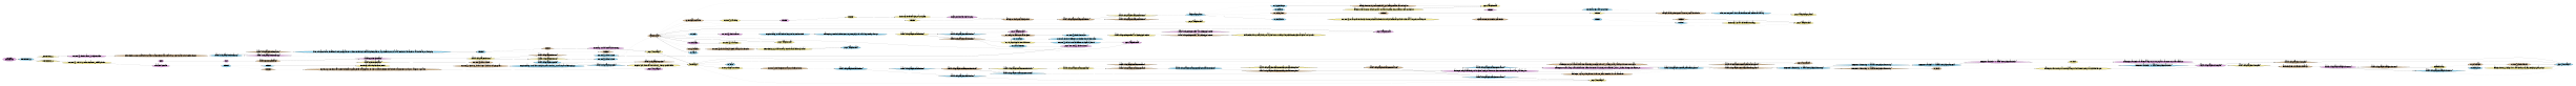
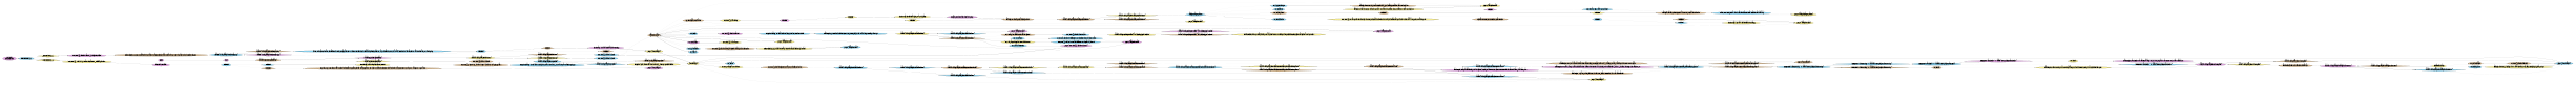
  digraph {
    rankdir=LR
    node [fillcolor=skyblue style=filled]
    edge [arrowhead=diamond color=black style=solid]
    n1 [fillcolor=plum label=START]
    n2 [fillcolor=plum label=input]
    n3 [fillcolor=tan label="Variable[\"TASK.interrogate_klaasje\"]"]
    n4 [fillcolor=khaki label="Variable[\"TASK.interrogate_klaasje\"]" shape=diamond]
    n5 [fillcolor=plum label="!(Variable[\"TASK.interrogate_klaasje\"])" shape=diamond]
    n6 [fillcolor=tan label="Half Light: You should punch a fucking hole in it."]
    n7 [fillcolor=tan label="Variable[\"whirling.klaasjedoor_half_punch_a_hole_in_it\"]"]
    n8 [fillcolor=khaki label="Variable[\"whirling.klaasjedoor_half_punch_a_hole_in_it\"]" shape=diamond]
    n9 [fillcolor=tan label="!(Variable[\"whirling.klaasjedoor_half_punch_a_hole_in_it\"])" shape=diamond]
    n10 [fillcolor=tan label="Half Light: The murmur in your ears recedes slowly, your breathing normalizes. That's one lucky door."]
    n11 [fillcolor=khaki label="Jump to: [klaasje_door_main]"]
    n12 [fillcolor=tan label=klaasje_door_main]
    n13 [fillcolor=khaki label=door2nddayhub]
    n14 [fillcolor=khaki label="You: Run your finger across the dent."]
    n15 [label="You: [Leave.]"]
    n16 [fillcolor=plum label="You: Knock.\nKnock once more."]
    n17 [label="IsHourBetween(23, 6)"]
    n18 [fillcolor=tan label="Door, Room #3: This little depression is all you could inflict on the door."]
    n19 [fillcolor=plum label="Inland Empire: You swallow, like you swallowed the last time. Whatever bitter emotion was swimming to the surface then -- and now -- subsides. Submerges. Sinks back into you."]
    n20 [label="Variable[\"whirling.klaasjedoor_second_day_inland_reactivity_passive\"]"]
    n21 [fillcolor=tan label="Variable[\"whirling.klaasjedoor_second_day_inland_reactivity_passive\"]" shape=diamond]
    n22 [fillcolor=tan label="!(Variable[\"whirling.klaasjedoor_second_day_inland_reactivity_passive\"])" shape=diamond]
    n23 [fillcolor=tan label="Variable[\"whirling.klaasjedoor_inlandcomment_swallowed\"]"]
    n24 [label="Variable[\"whirling.klaasjedoor_inlandcomment_swallowed\"]" shape=diamond]
    n25 [label="!(Variable[\"whirling.klaasjedoor_inlandcomment_swallowed\"])" shape=diamond]
    n26 [fillcolor=khaki label="Jump to: [door2nddayhub]"]
    n27 [label="Perception (Hearing): Sounds like it's coming from upstairs somewhere -- you could snoop around before going up..."]
    n28 [label="Door, Room #3: The door is closed."]
    n29 [fillcolor=plum label="You: Knock again."]
    n30 [fillcolor=tan label="You: Knock again, much harder."]
-   n31 [fillcolor=tan label="You: Try the handle."]
+   n31 [label="You: Try the handle."]
    n32 [label="You: [Leave.]"]
    n33 [label="You: Knock."]
    n34 [fillcolor=khaki label="Door, Room #3: Still no answer."]
    n35 [fillcolor=khaki label="Jump to: [klaasje_door_main]"]
    n36 [fillcolor=khaki label="IsHourBetween(23, 6)" shape=diamond]
    n37 [fillcolor=khaki label="!(IsHourBetween(23, 6))" shape=diamond]
    n38 [fillcolor=khaki label="Variable[\"whirling.klaasjedoor_inland_loneliness\"]"]
    n39 [fillcolor=tan label="Variable[\"whirling.klaasjedoor_inland_loneliness\"]" shape=diamond]
    n40 [label="!(Variable[\"whirling.klaasjedoor_inland_loneliness\"])" shape=diamond]
    n41 [fillcolor=tan label="You: \"Beauty, don't abandon me in all this ugliness!\""]
    n42 [fillcolor=khaki label="You: \"Why are you doing this? Don't do this to me...\""]
    n43 [label="You: \"I'm so alone.\""]
    n44 [label="You: Swallow the emotion."]
    n45 [fillcolor=plum label="Jump to: [klaasje_door_main]"]
    n46 [label="Door, Room #3: The door does not care."]
    n47 [label="Door, Room #3: The door is mute and indifferent. Your despair is a joke to it."]
    n48 [label="Door, Room #3: The door is indifferent to your loneliness. The world does not care."]
    n49 [fillcolor=plum label="Jump to: [Door, Room #3: \"The door is closed.\"]"]
    n50 [fillcolor=plum label="Kim Kitsuragi: \"We should come back in the morning.\""]
    n51 [fillcolor=khaki label="Jump to: [door2nddayhub]"]
    n52 [label="IsKimHere()"]
    n53 [label="IsKimHere()" shape=diamond]
    n54 [fillcolor=tan label="!(IsKimHere())" shape=diamond]
    n55 [fillcolor=khaki label="Kim Kitsuragi: \"This is the police. Can we come in?\""]
    n56 [fillcolor=tan label="Esprit de Corps: Somewhere not far from here the lieutenant is preparing her file. \"Klaasje Amandou,\" he writes. You realize the detective should be here for what comes next. It could prove... *dangerous* to go in alone."]
    n57 [fillcolor=tan label="Door, Room #3: \"Come on up -- the door is open!\" She shouts: \"I'm drying my hair...\""]
    n58 [fillcolor=plum label="Jump to: [door2nddayhub]"]
    n59 [fillcolor=tan label="Variable[\"whirling.klaasjedoor_inlandcomment_dont_do_this\"]"]
    n60 [label="Variable[\"whirling.klaasjedoor_inlandcomment_dont_do_this\"]" shape=diamond]
    n61 [fillcolor=khaki label="!(Variable[\"whirling.klaasjedoor_inlandcomment_dont_do_this\"])" shape=diamond]
    n62 [fillcolor=tan label="Inland Empire: \"Why are you doing this? Don't do this to me, please!\" Remember? Who *was* that meant for?"]
    n63 [fillcolor=khaki label="Variable[\"whirling.klaasjedoor_inlandcomment_alone\"]"]
    n64 [fillcolor=tan label="Variable[\"whirling.klaasjedoor_inlandcomment_alone\"]" shape=diamond]
    n65 [fillcolor=tan label="!(Variable[\"whirling.klaasjedoor_inlandcomment_alone\"])" shape=diamond]
    n66 [fillcolor=plum label="Door, Room #3: There is no answer."]
    n67 [label="Perception (Hearing): You hear the shower being turned on, somewhere inside."]
    n68 [label="Inland Empire: A tremendous loneliness comes over you. Everybody in the world is doing something without you."]
    n69 [fillcolor=khaki label="Jump to: [klaasje_door_main]"]
    n70 [label="You: Fucking whore."]
    n71 [fillcolor=khaki label="Half Light: There we go-- *fucking whore*. What a nice thing to say, Harry. Everything is A-Okay with you."]
    n72 [label="Jump to: [door2nddayhub]"]
    n73 [fillcolor=khaki label="Inland Empire: White Mourning. It was mourning all along. You should've seen it coming, it was right behind her eyes..."]
    n74 [fillcolor=plum label="Variable[\"whirling.klaasjedoor_whore_yelled\"]"]
    n75 [fillcolor=khaki label="Variable[\"whirling.klaasjedoor_whore_yelled\"]" shape=diamond]
    n76 [fillcolor=tan label="!(Variable[\"whirling.klaasjedoor_whore_yelled\"])" shape=diamond]
    n77 [label=half_light_is_angery_at_door]
    n78 [fillcolor=tan label="You: \"Fucking whore!\""]
    n79 [label="You: Suppress the urge."]
    n80 [label="You: Punch the door."]
    n81 [label="You: Breathe in."]
    n82 [fillcolor=tan label="IsKimHere()"]
    n83 [fillcolor=khaki label="Door, Room #3: You slam your fist into the vinyl. It does not produce a hole. The door sits sturdily in the frame and your fist hurts. This was all a very good, normal thing to do."]
    n84 [fillcolor=khaki label="Half Light: You hear the murmur of blood in your ears. Your back slowly relaxes when you breathe out. That's one lucky door."]
    n85 [fillcolor=plum label="IsKimHere()"]
    n86 [fillcolor=khaki label="IsKimHere()" shape=diamond]
    n87 [fillcolor=khaki label="!(IsKimHere())" shape=diamond]
    n88 [fillcolor=khaki label="Kim Kitsuragi: The lieutenant gives you a quick glance."]
    n89 [fillcolor=plum label="Empathy: He doesn't like where this is going."]
    n90 [fillcolor=plum label="Inland Empire: Caustic Echo. It was darkness all along. But you were young and it was summer. You just had to take a dive..."]
    n91 [fillcolor=khaki label="Door, Room #3: Still nothing."]
    n92 [fillcolor=khaki label="Jump to: [klaasje_door_main]"]
    n93 [label="IsKimHere()"]
    n94 [fillcolor=tan label="IsKimHere()" shape=diamond]
    n95 [fillcolor=tan label="!(IsKimHere())" shape=diamond]
    n96 [fillcolor=tan label="Door, Room #3: This door can only be opened with a key or from the inside."]
    n97 [fillcolor=khaki label="Electrochemistry: As you hold the metal you sense the warmth left there by her hand."]
    n98 [label="Jump to: [klaasje_door_main]"]
    n99 [label="Door, Room #3: The door is closed."]
    n100 [fillcolor=khaki label="Door, Room #3: \"Who is it?\" A woman's voice answers -- muffled by the door."]
-   n101 [fillcolor=plum label="Drama: Tired. Controlled."]
+   n101 [fillcolor=plum label="The: Tired. Controlled."]
    n102 [label="IsTHCPresent(\"white_mourning\")  or  Variable[\"inventory.ledger_white_mourning\"]"]
    n103 [fillcolor=tan label="Jump to: [door2nddayhub]"]
    n104 [fillcolor=tan label="IsTHCPresent(\"white_mourning\")  or  Variable[\"inventory.ledger_white_mourning\"]" shape=diamond]
    n105 [label="!(IsTHCPresent(\"white_mourning\")  or  Variable[\"inventory.ledger_white_mourning\"])" shape=diamond]
    n106 [label="Kim Kitsuragi: \"Hey! What is your problem?\""]
    n107 [fillcolor=tan label="Half Light: That felt good. Everyone is a whore. Now punch a hole in the door."]
    n108 [label="Volition: Don't. Everyone is a whore? What does that even mean? Breathe in and walk away."]
    n109 [fillcolor=khaki label="Variable[\"whirling.klaasje_exit_to_room\"]"]
    n110 [fillcolor=tan label="Variable[\"whirling.klaasje_exit_to_room\"]" shape=diamond]
    n111 [fillcolor=khaki label="!(Variable[\"whirling.klaasje_exit_to_room\"])" shape=diamond]
    n112 [fillcolor=plum label="IsKimHere()" shape=diamond]
    n113 [fillcolor=khaki label="!(IsKimHere())" shape=diamond]
    n114 [fillcolor=khaki label=thefinaleofthisbranch]
    n115 [fillcolor=tan label="You: Just knock again."]
    n116 [fillcolor=tan label="Door, Room #3: The door feels cold."]
    n117 [label="Variable[\"whirling.klaasjedoor_echem_partying\"]"]
    n118 [fillcolor=tan label="Variable[\"whirling.klaasjedoor_echem_partying\"]" shape=diamond]
    n119 [fillcolor=plum label="!(Variable[\"whirling.klaasjedoor_echem_partying\"])" shape=diamond]
    n120 [label="Shivers: In the Jamrock Quarter, The Paliseum for music, company and men... or the Door To The River, for death and synthetic opiates. Or, way in the East in Couron, in a starlit *boîte de nuits* like *La Cherte*... far from here and you, shivering dog."]
    n121 [label="Variable[\"whirling.klaasjedoor_inlandcomment_beauty_dont_abandon_in_ugliness\"]"]
    n122 [fillcolor=tan label="Variable[\"whirling.klaasjedoor_inlandcomment_beauty_dont_abandon_in_ugliness\"]" shape=diamond]
    n123 [fillcolor=khaki label="!(Variable[\"whirling.klaasjedoor_inlandcomment_beauty_dont_abandon_in_ugliness\"])" shape=diamond]
    n124 [fillcolor=plum label="Inland Empire: Beauty has abandoned you in this ugliness, honcho. And then some! You cannot even remember the *name* of beauty; what beauty was..."]
    n125 [fillcolor=plum label="Jump to: [klaasje_door_main]"]
    n126 [label="Variable[\"whirling.klaasjedoor_inland_loneliness\"]"]
    n127 [label="Variable[\"whirling.klaasjedoor_inland_loneliness\"]" shape=diamond]
    n128 [label="!(Variable[\"whirling.klaasjedoor_inland_loneliness\"])" shape=diamond]
    n129 [fillcolor=tan label="Pain Threshold: The words still echo in the hallway..."]
    n130 [fillcolor=plum label="Variable[\"whirling.klaasjedoor_halflight_whore_return\"]"]
    n131 [fillcolor=tan label="Inland Empire: You're just as alone as the last time. Whatever kept you company in this world -- what kept you safe -- has left your side, never to return again."]
    n132 [fillcolor=tan label="You: Knock..."]
    n133 [fillcolor=khaki label="Jump to: [half_light_is_angery_at_door]"]
    n134 [fillcolor=tan label="Physical Instrument: Not to mention *great* exercise!"]
    n135 [label="IsKimHere()"]
    n136 [fillcolor=khaki label="Variable[\"whirling.necktie_personified\"]  and  CheckEquipped(\"neck_tie\")"]
    n137 [fillcolor=plum label="Door, Room #3: There is no answer -- it's nighttime, officer."]
    n138 [fillcolor=tan label="Electrochemistry: A young woman like this is probably out partying the night away. Drink and drugs, sweet drugs are involved. Loneliness begone..."]
    n139 [fillcolor=tan label="Variable[\"whirling.necktie_personified\"]  and  CheckEquipped(\"neck_tie\")" shape=diamond]
    n140 [fillcolor=plum label="!(Variable[\"whirling.necktie_personified\"]  and  CheckEquipped(\"neck_tie\"))" shape=diamond]
    n141 [fillcolor=tan label="Door, Room #3: The door is closed."]
    n142 [label="Variable[\"whirling.klaasjedoor_punched\"]"]
    n143 [label="Variable[\"whirling.klaasjedoor_punched\"]" shape=diamond]
    n144 [fillcolor=tan label="!(Variable[\"whirling.klaasjedoor_punched\"])" shape=diamond]
    n145 [label="IsKimHere()" shape=diamond]
    n146 [fillcolor=tan label="!(IsKimHere())" shape=diamond]
    n147 [fillcolor=khaki label="Kim Kitsuragi: \"Stop that!\" The lieutenant sounds angry."]
    n148 [fillcolor=tan label="Variable[\"whirling.klaasjedoor_halflight_whore_return\"]" shape=diamond]
    n149 [label="!(Variable[\"whirling.klaasjedoor_halflight_whore_return\"])" shape=diamond]
    n150 [fillcolor=khaki label="Horrific Necktie: The door probably thinks you're a has-been loser too. You feel your funny necktie becoming tighter and tighter around your neck..."]
    n151 [fillcolor=plum label="Jump to: [klaasje_door_main]"]
    n152 [fillcolor=khaki label="Perception (Sight): There's still a dent in the vinyl -- where you punched it before."]
    n153 [label="IsTHCPresent(\"caustic_echo\")  or  Variable[\"inventory.ledger_caustic_echo\"]"]
    n154 [fillcolor=plum label="IsTHCPresent(\"caustic_echo\")  or  Variable[\"inventory.ledger_caustic_echo\"]" shape=diamond]
    n155 [label="!(IsTHCPresent(\"caustic_echo\")  or  Variable[\"inventory.ledger_caustic_echo\"])" shape=diamond]
    n156 [fillcolor=khaki label="You: Knock..."]
    n1 -> n2 [color=gray40]
    n2 -> n3 [color=gray40]
    n3 -> n4 [arrowhead=normal color=gray40 style=dotted]
    n3 -> n5 [arrowhead=dot]
    n4 -> n141 [arrowhead=dot]
    n5 -> n109 [color=gray40]
    n6 -> n7 [style=dotted]
    n7 -> n8 [color=gray40]
    n7 -> n9 [arrowhead=dot style=dotted]
    n8 -> n77 [arrowhead=dot color=gray40]
    n9 -> n92 [arrowhead=dot color=gray40 style=dotted]
    n10 -> n11 [arrowhead=dot color=gray40]
    n11 -> n12 [arrowhead=dot color=gray40 style=dotted]
    n12 -> n29
    n12 -> n30 [arrowhead=dot style=dotted]
    n12 -> n31 [arrowhead=dot style=dotted]
    n12 -> n32 [arrowhead=normal]
    n12 -> n33 [color=gray40]
    n13 -> n14 [color=gray40]
    n13 -> n15 [arrowhead=normal style=dotted]
    n14 -> n18 [arrowhead=normal style=dotted]
    n16 -> n17 [arrowhead=dot]
    n17 -> n36 [style=dotted]
    n17 -> n37 [color=gray40]
    n18 -> n126 [style=dotted]
    n19 -> n20
    n20 -> n21 [arrowhead=dot color=gray40]
    n20 -> n22 [color=gray40]
    n21 -> n102 [arrowhead=dot]
    n22 -> n103 [arrowhead=normal style=dotted]
    n23 -> n24 [arrowhead=normal style=dotted]
    n23 -> n25 [arrowhead=dot]
    n24 -> n19 [arrowhead=dot style=dotted]
    n25 -> n26 [arrowhead=dot]
    n26 -> n13 [arrowhead=dot style=dotted]
    n28 -> n12 [style=dotted]
    n29 -> n34
    n30 -> n91 [arrowhead=normal color=gray40]
    n31 -> n96 [color=gray40 style=dotted]
    n33 -> n66 [arrowhead=normal style=dotted]
    n34 -> n35 [arrowhead=normal color=gray40 style=dotted]
    n35 -> n12 [arrowhead=normal]
    n36 -> n137
    n37 -> n100 [color=gray40]
    n38 -> n39 [arrowhead=normal]
    n38 -> n40
    n39 -> n41 [arrowhead=normal color=gray40 style=dotted]
    n39 -> n42 [color=gray40]
    n39 -> n43 [color=gray40 style=dotted]
    n39 -> n44 [arrowhead=dot color=gray40]
    n40 -> n45 [style=dotted]
    n41 -> n46 [arrowhead=normal]
    n42 -> n47 [color=gray40]
    n43 -> n48 [style=dotted]
    n44 -> n49 [arrowhead=normal color=gray40]
    n45 -> n12 [arrowhead=normal style=dotted]
    n46 -> n136 [color=gray40 style=dotted]
    n47 -> n125 [arrowhead=dot color=gray40]
    n48 -> n125 [arrowhead=dot style=dotted]
    n49 -> n28
    n50 -> n51
    n51 -> n13
    n52 -> n53 [arrowhead=dot style=dotted]
    n52 -> n54 [arrowhead=normal color=gray40 style=dotted]
    n53 -> n55 [arrowhead=normal]
    n54 -> n56 [color=gray40 style=dotted]
    n55 -> n57 [color=gray40 style=dotted]
    n56 -> n58 [arrowhead=normal color=gray40]
    n57 -> n27 [style=dotted]
    n58 -> n13 [style=dotted]
    n59 -> n60
    n59 -> n61 [arrowhead=dot color=gray40 style=dotted]
    n60 -> n62 [arrowhead=normal color=gray40]
    n61 -> n63 [style=dotted]
    n62 -> n20 [arrowhead=normal style=dotted]
    n63 -> n64 [arrowhead=dot color=gray40 style=dotted]
    n63 -> n65 [arrowhead=dot style=dotted]
    n64 -> n131 [arrowhead=dot color=gray40 style=dotted]
    n65 -> n121 [color=gray40]
    n66 -> n67 [arrowhead=dot color=gray40 style=dotted]
    n67 -> n68
    n68 -> n38 [arrowhead=normal color=gray40 style=dotted]
    n69 -> n12 [style=dotted]
    n70 -> n71 [arrowhead=dot color=gray40]
    n71 -> n72
    n72 -> n13 [arrowhead=dot color=gray40]
    n73 -> n74 [color=gray40]
    n74 -> n75 [arrowhead=normal style=dotted]
    n74 -> n76 [arrowhead=dot]
    n75 -> n129 [arrowhead=dot style=dotted]
    n76 -> n72 [color=gray40]
    n77 -> n78 [style=dotted]
    n77 -> n79 [color=gray40 style=dotted]
    n77 -> n80 [arrowhead=normal color=gray40]
    n77 -> n81 [arrowhead=dot color=gray40 style=dotted]
    n78 -> n82
    n79 -> n10 [arrowhead=normal]
    n80 -> n83 [arrowhead=dot color=gray40]
    n81 -> n84 [arrowhead=normal color=gray40 style=dotted]
    n82 -> n112 [arrowhead=dot color=gray40 style=dotted]
    n82 -> n113 [arrowhead=normal]
    n83 -> n134 [arrowhead=dot color=gray40]
    n84 -> n11
    n85 -> n86 [color=gray40]
    n85 -> n87 [arrowhead=normal style=dotted]
    n86 -> n88
    n87 -> n6 [arrowhead=normal color=gray40]
    n88 -> n89 [color=gray40]
    n89 -> n6 [arrowhead=normal]
    n90 -> n74 [arrowhead=normal color=gray40]
    n91 -> n85
    n92 -> n12 [style=dotted]
    n93 -> n94 [arrowhead=normal color=gray40]
    n93 -> n95 [style=dotted]
    n94 -> n50
    n95 -> n51 [arrowhead=dot color=gray40 style=dotted]
    n96 -> n97
    n97 -> n98 [arrowhead=normal]
    n98 -> n12 [arrowhead=normal style=dotted]
    n100 -> n101 [arrowhead=dot color=gray40]
    n101 -> n52 [color=gray40 style=dotted]
    n102 -> n104 [arrowhead=normal style=dotted]
    n102 -> n105 [arrowhead=normal color=gray40]
    n103 -> n13 [color=gray40]
    n104 -> n132 [color=gray40]
    n105 -> n153 [arrowhead=dot style=dotted]
    n106 -> n107 [arrowhead=dot style=dotted]
    n107 -> n108 [arrowhead=normal]
    n108 -> n133 [arrowhead=dot style=dotted]
    n109 -> n110 [arrowhead=dot color=gray40]
    n109 -> n111 [arrowhead=normal]
    n110 -> n28 [color=gray40 style=dotted]
    n111 -> n99 [arrowhead=normal]
    n112 -> n106 [color=gray40 style=dotted]
    n113 -> n107 [arrowhead=dot]
    n114 -> n70 [arrowhead=dot color=gray40 style=dotted]
    n114 -> n115 [arrowhead=normal style=dotted]
    n115 -> n116 [arrowhead=normal color=gray40]
    n116 -> n72
    n117 -> n118 [arrowhead=dot color=gray40]
    n117 -> n119 [arrowhead=normal style=dotted]
    n118 -> n120 [arrowhead=dot color=gray40]
    n119 -> n93 [arrowhead=normal style=dotted]
    n120 -> n93 [arrowhead=normal]
    n121 -> n122 [color=gray40]
    n121 -> n123 [arrowhead=normal color=gray40 style=dotted]
    n122 -> n124
    n123 -> n23 [style=dotted]
    n124 -> n20 [color=gray40]
    n125 -> n12 [color=gray40]
    n126 -> n127 [arrowhead=normal color=gray40 style=dotted]
    n126 -> n128 [color=gray40]
    n127 -> n59
    n128 -> n26 [arrowhead=dot color=gray40]
    n129 -> n130 [arrowhead=normal color=gray40]
    n130 -> n148
    n130 -> n149
    n131 -> n20 [arrowhead=normal color=gray40]
    n132 -> n73 [arrowhead=normal color=gray40 style=dotted]
    n133 -> n77 [arrowhead=normal color=gray40 style=dotted]
    n134 -> n135 [color=gray40 style=dotted]
    n135 -> n145 [style=dotted]
    n135 -> n146
    n136 -> n139 [color=gray40 style=dotted]
    n136 -> n140 [arrowhead=normal style=dotted]
    n137 -> n138 [arrowhead=normal color=gray40]
    n138 -> n117 [arrowhead=normal color=gray40 style=dotted]
    n139 -> n150 [arrowhead=dot]
    n140 -> n151 [arrowhead=normal style=dotted]
    n141 -> n142 [arrowhead=dot style=dotted]
    n142 -> n143 [arrowhead=dot color=gray40]
    n142 -> n144 [color=gray40]
    n143 -> n152 [style=dotted]
    n144 -> n13 [style=dotted]
    n145 -> n147 [style=dotted]
    n146 -> n69
    n147 -> n69 [arrowhead=dot style=dotted]
    n148 -> n114 [arrowhead=normal]
    n149 -> n72 [style=dotted]
    n150 -> n151 [arrowhead=dot color=gray40 style=dotted]
    n151 -> n12
    n152 -> n13 [arrowhead=normal color=gray40 style=dotted]
    n153 -> n154 [arrowhead=dot]
    n153 -> n155 [color=gray40 style=dotted]
    n154 -> n156 [color=gray40 style=dotted]
    n155 -> n74 [arrowhead=normal color=gray40]
    n156 -> n90 [arrowhead=dot style=dotted]
  }
